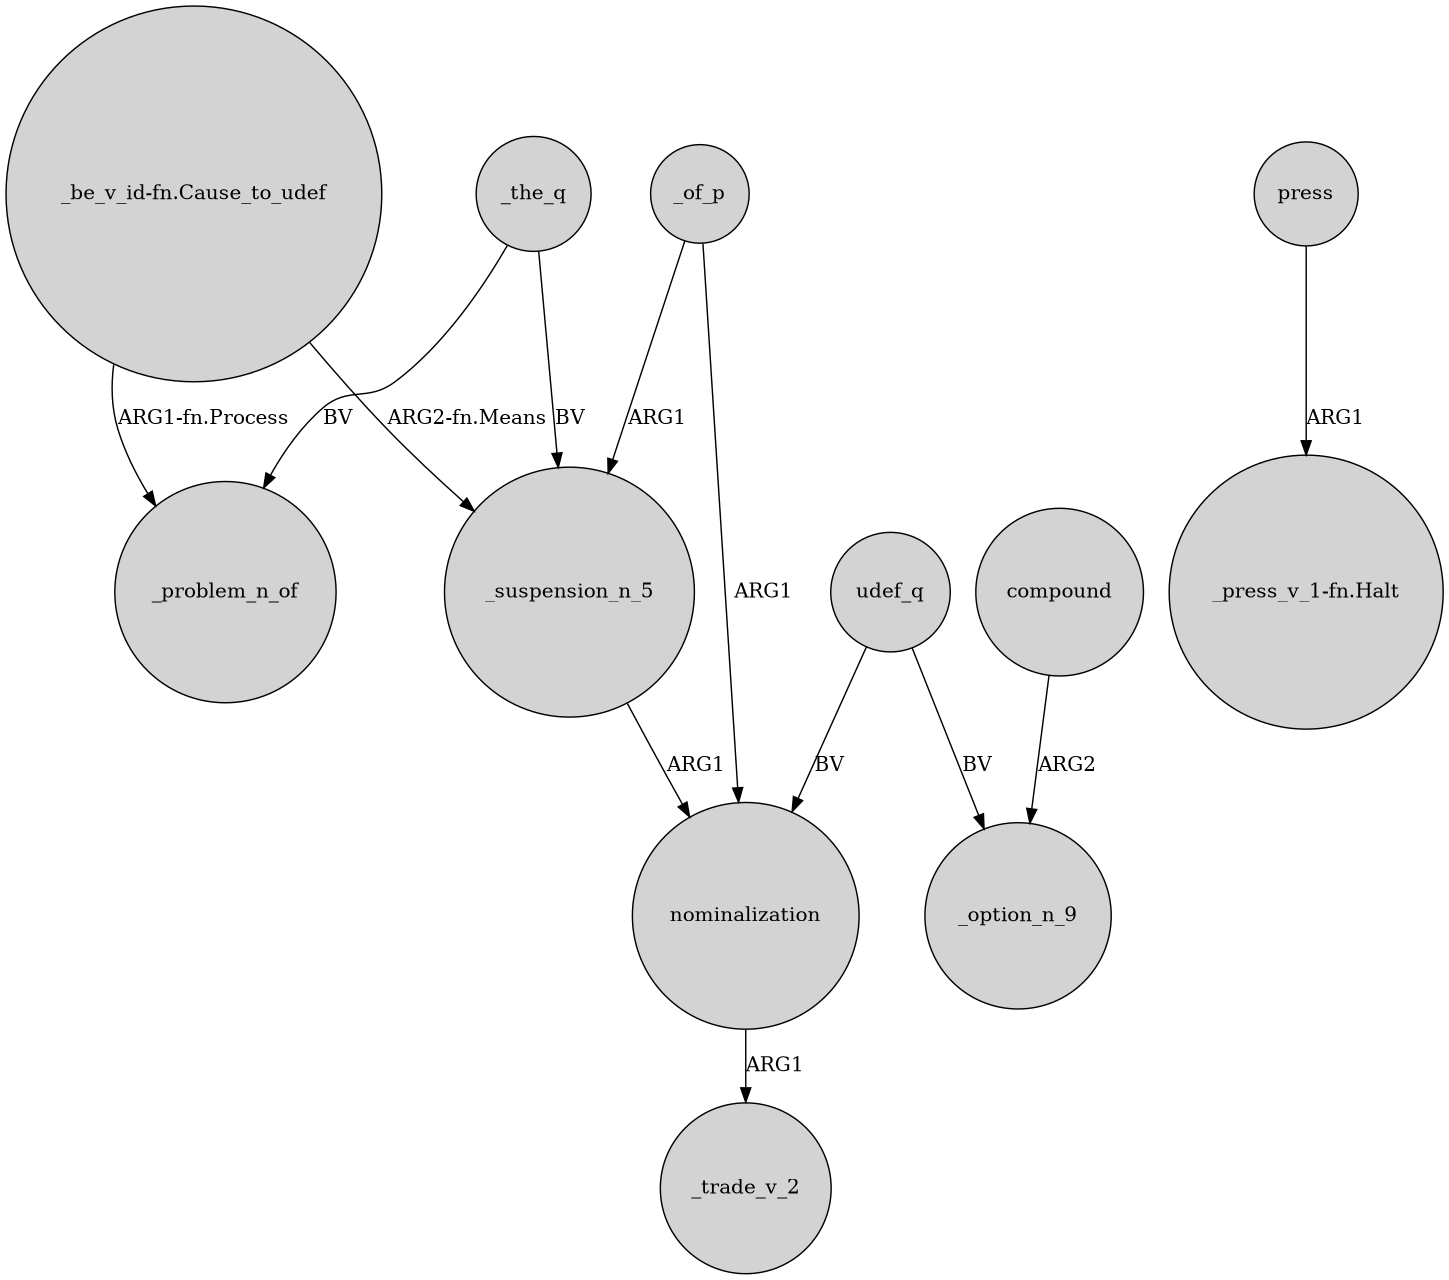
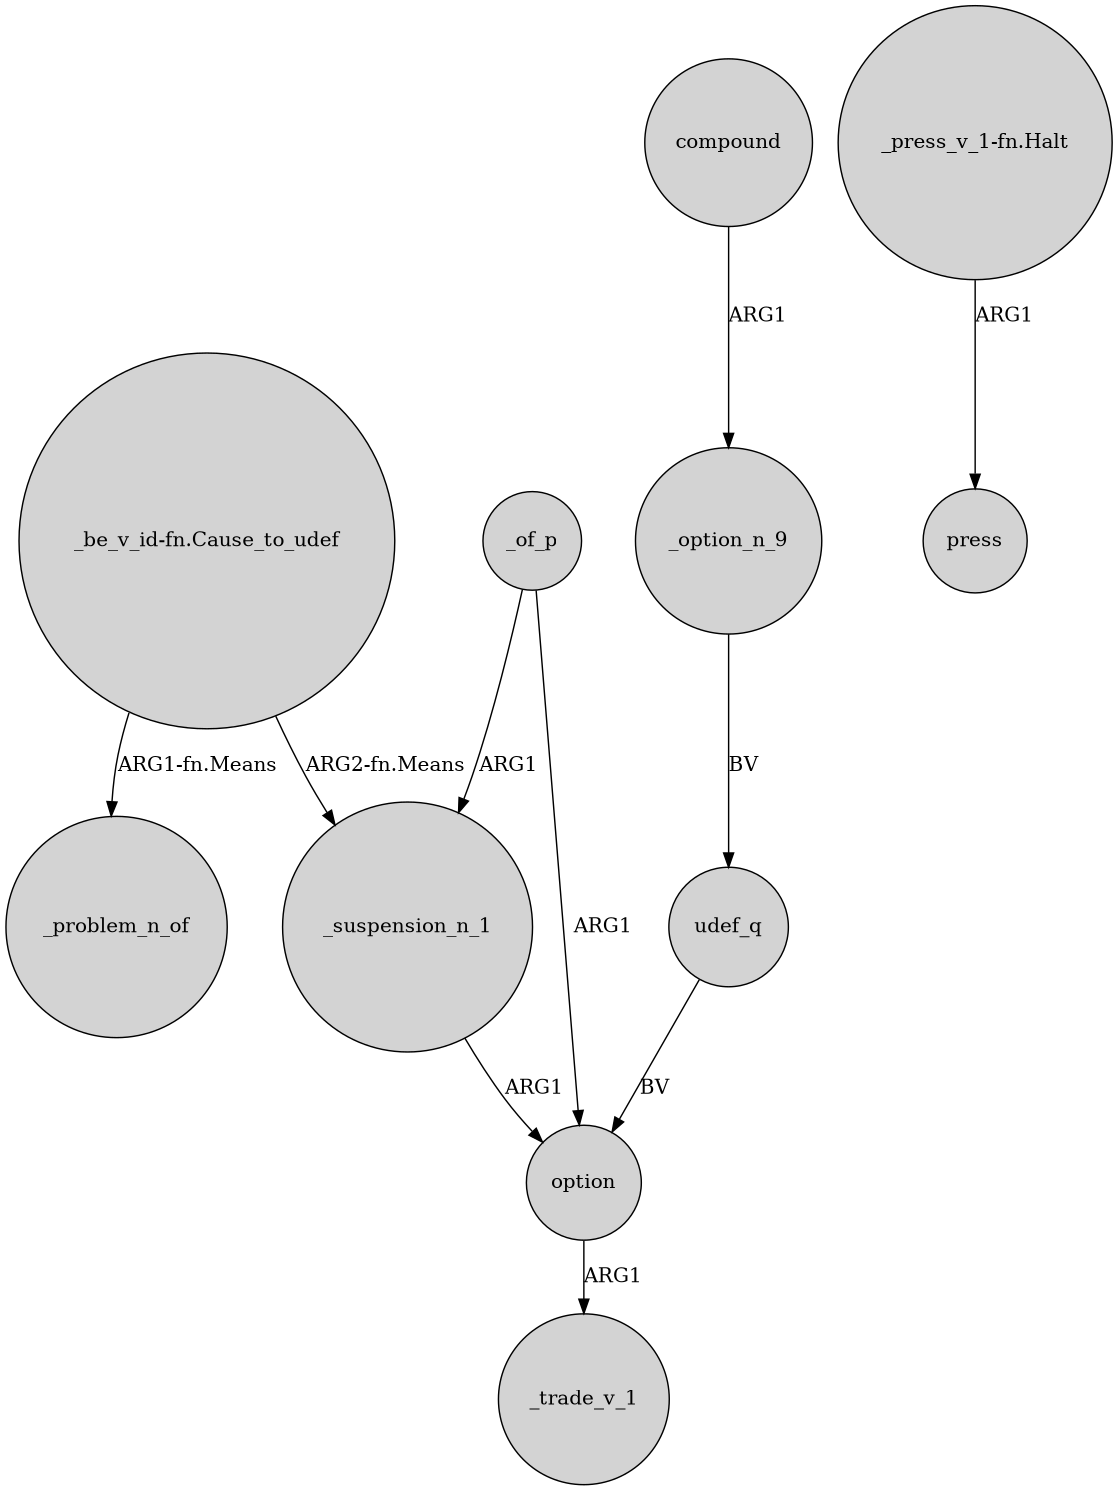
  digraph {
    node [shape=circle style=filled]
-   _the_q
    _problem_n_of
-   _suspension_n_1 [label=_suspension_n_5]
-   nominalization
+   _suspension_n_1
+   nominalization [label=option]
    n5 [label="_be_v_id-fn.Cause_to_udef"]
    n6 [label=press]
    "_press_v_1-fn.Halt"
    _of_p
-   _trade_v_1 [label=_trade_v_2]
+   _trade_v_1
    n10 [label=_option_n_9]
    compound
    udef_q
-   _the_q -> _problem_n_of [label=BV]
-   _the_q -> _suspension_n_1 [label=BV]
    _suspension_n_1 -> nominalization [label=ARG1]
    nominalization -> _trade_v_1 [label=ARG1]
-   n5 -> _problem_n_of [label="ARG1-fn.Process"]
+   n5 -> _problem_n_of [label="ARG1-fn.Means"]
    n5 -> _suspension_n_1 [label="ARG2-fn.Means"]
-   n6 -> "_press_v_1-fn.Halt" [label=ARG1]
+   "_press_v_1-fn.Halt" -> n6 [label=ARG1]
    _of_p -> _suspension_n_1 [label=ARG1]
    _of_p -> nominalization [label=ARG1]
-   compound -> n10 [label=ARG2]
+   compound -> n10 [label=ARG1]
    udef_q -> nominalization [label=BV]
-   udef_q -> n10 [label=BV]
+   n10 -> udef_q [label=BV]
  }
